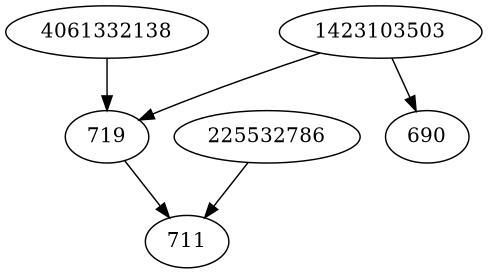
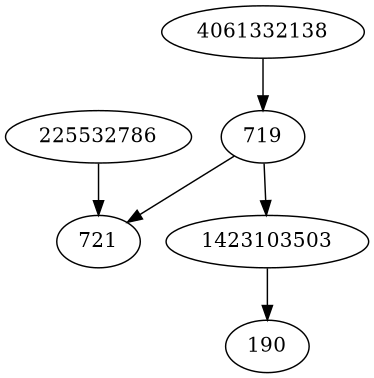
  strict digraph {
    4061332138
    719
-   721 [label=711]
+   721
    1423103503
-   690
+   690 [label=190]
    225532786
    4061332138 -> 719
    719 -> 721
-   1423103503 -> 719
+   719 -> 1423103503
    1423103503 -> 690
    225532786 -> 721
  }
